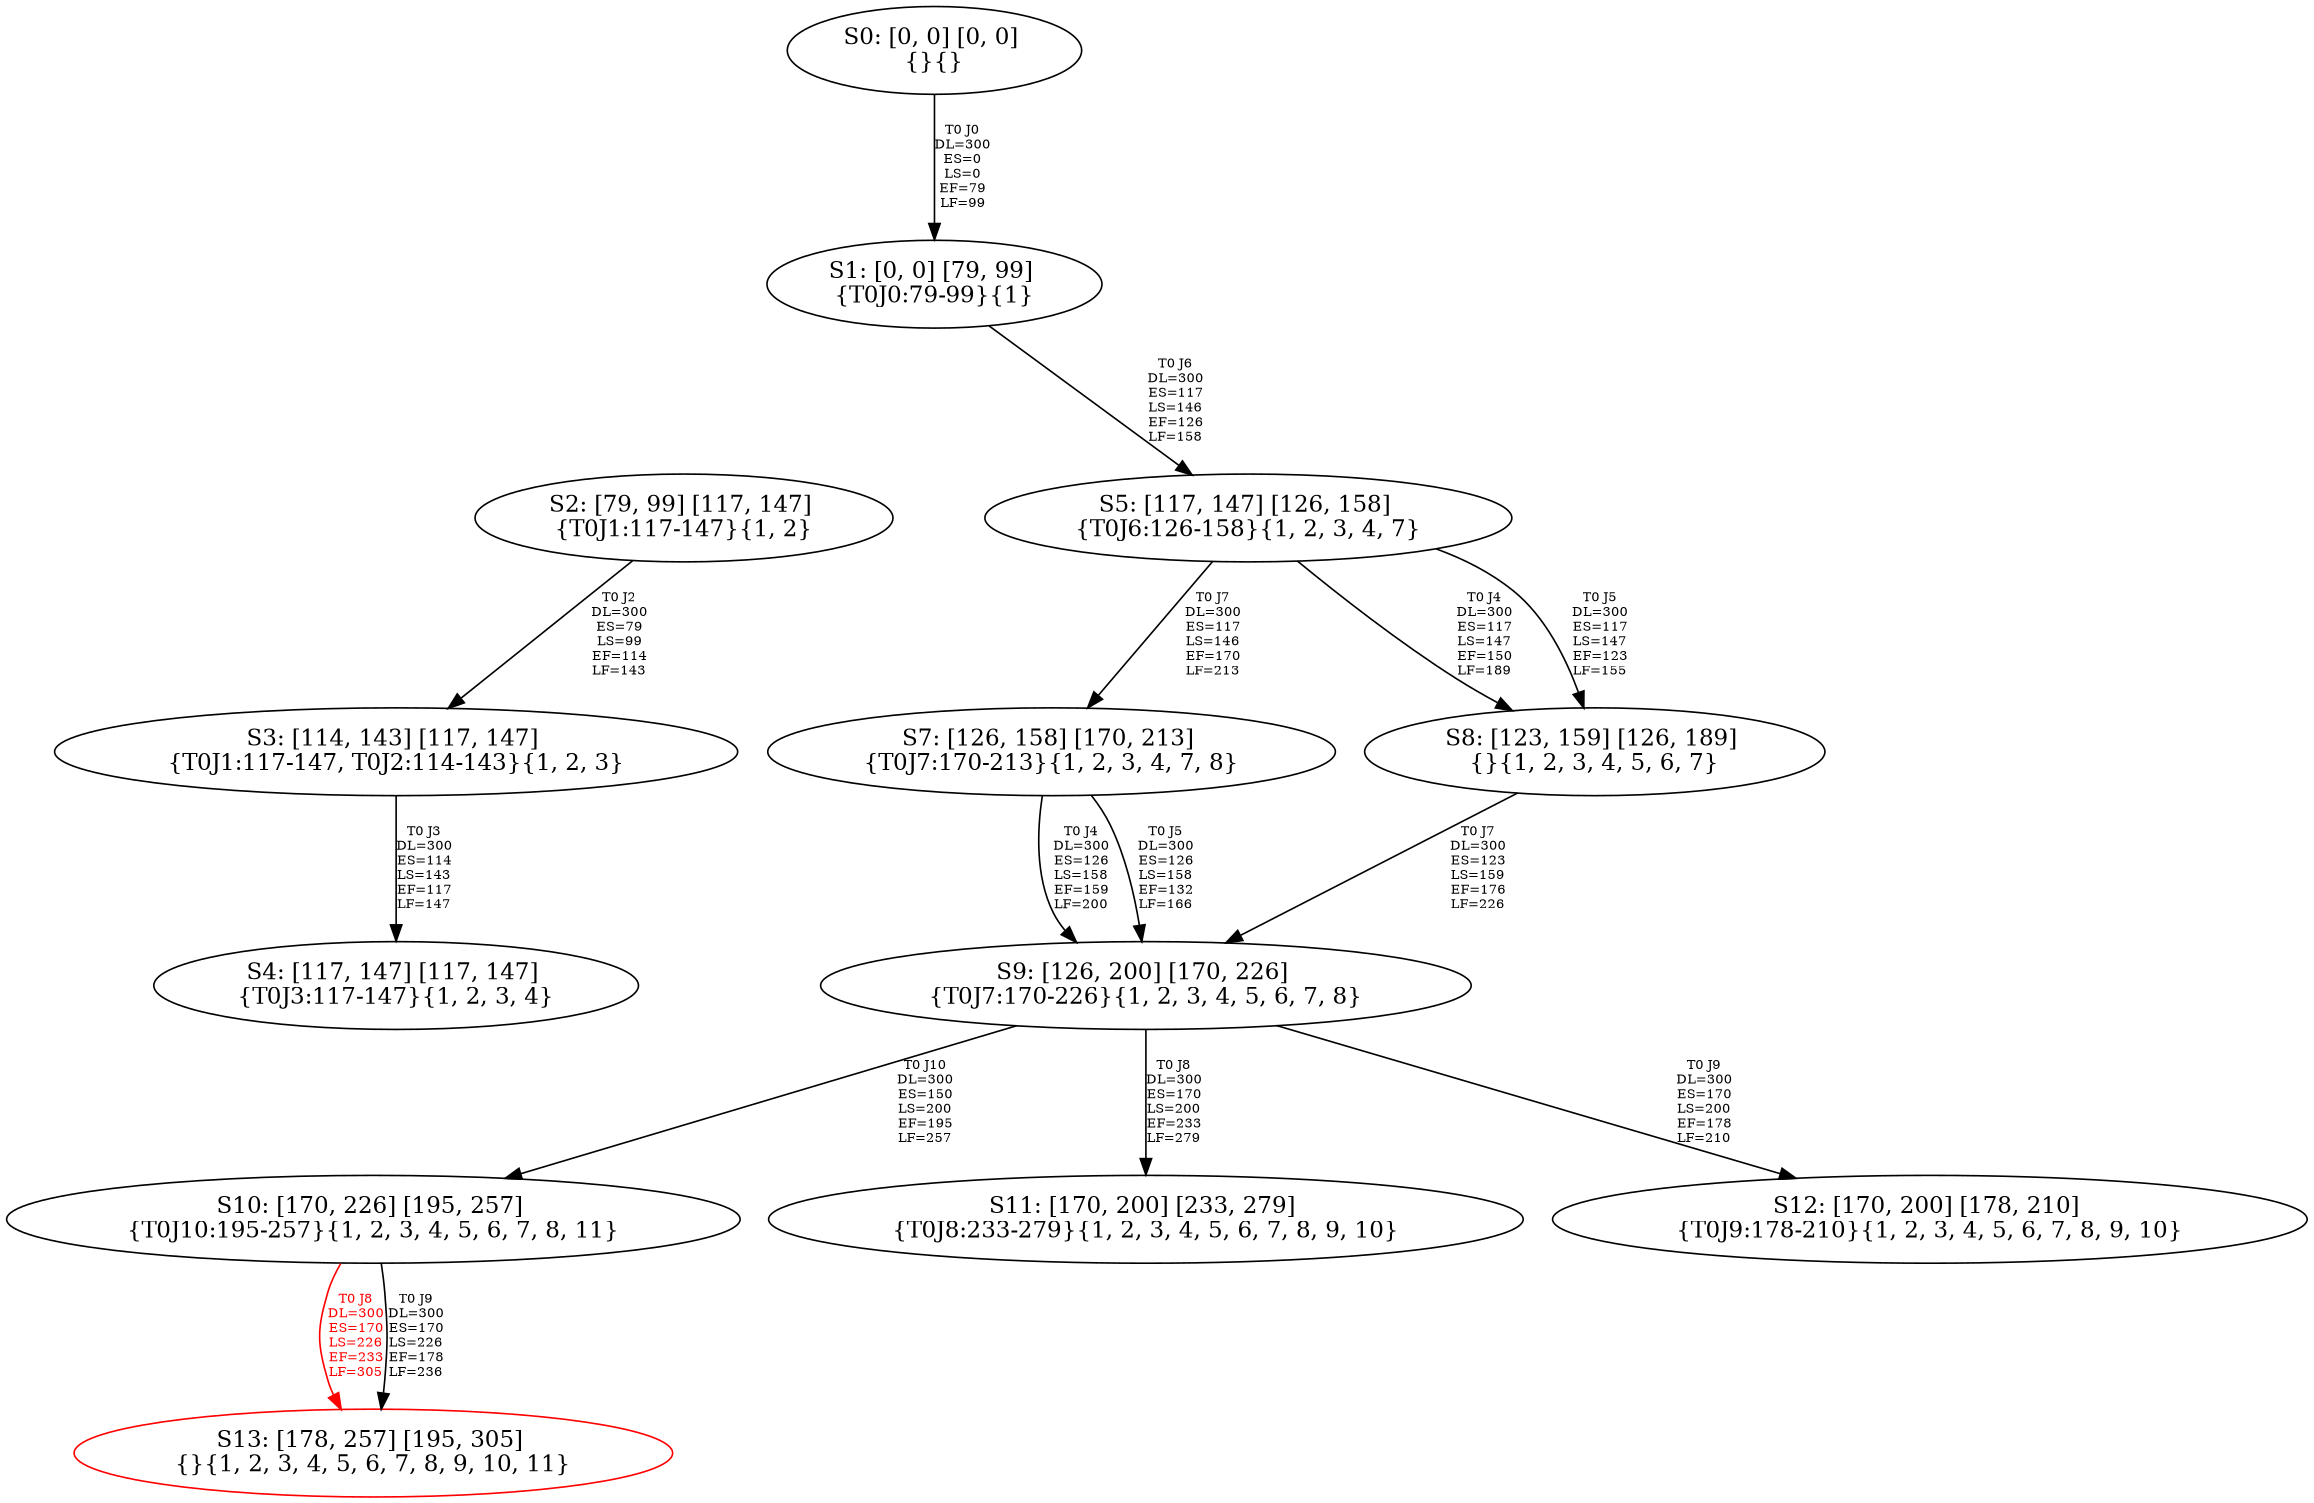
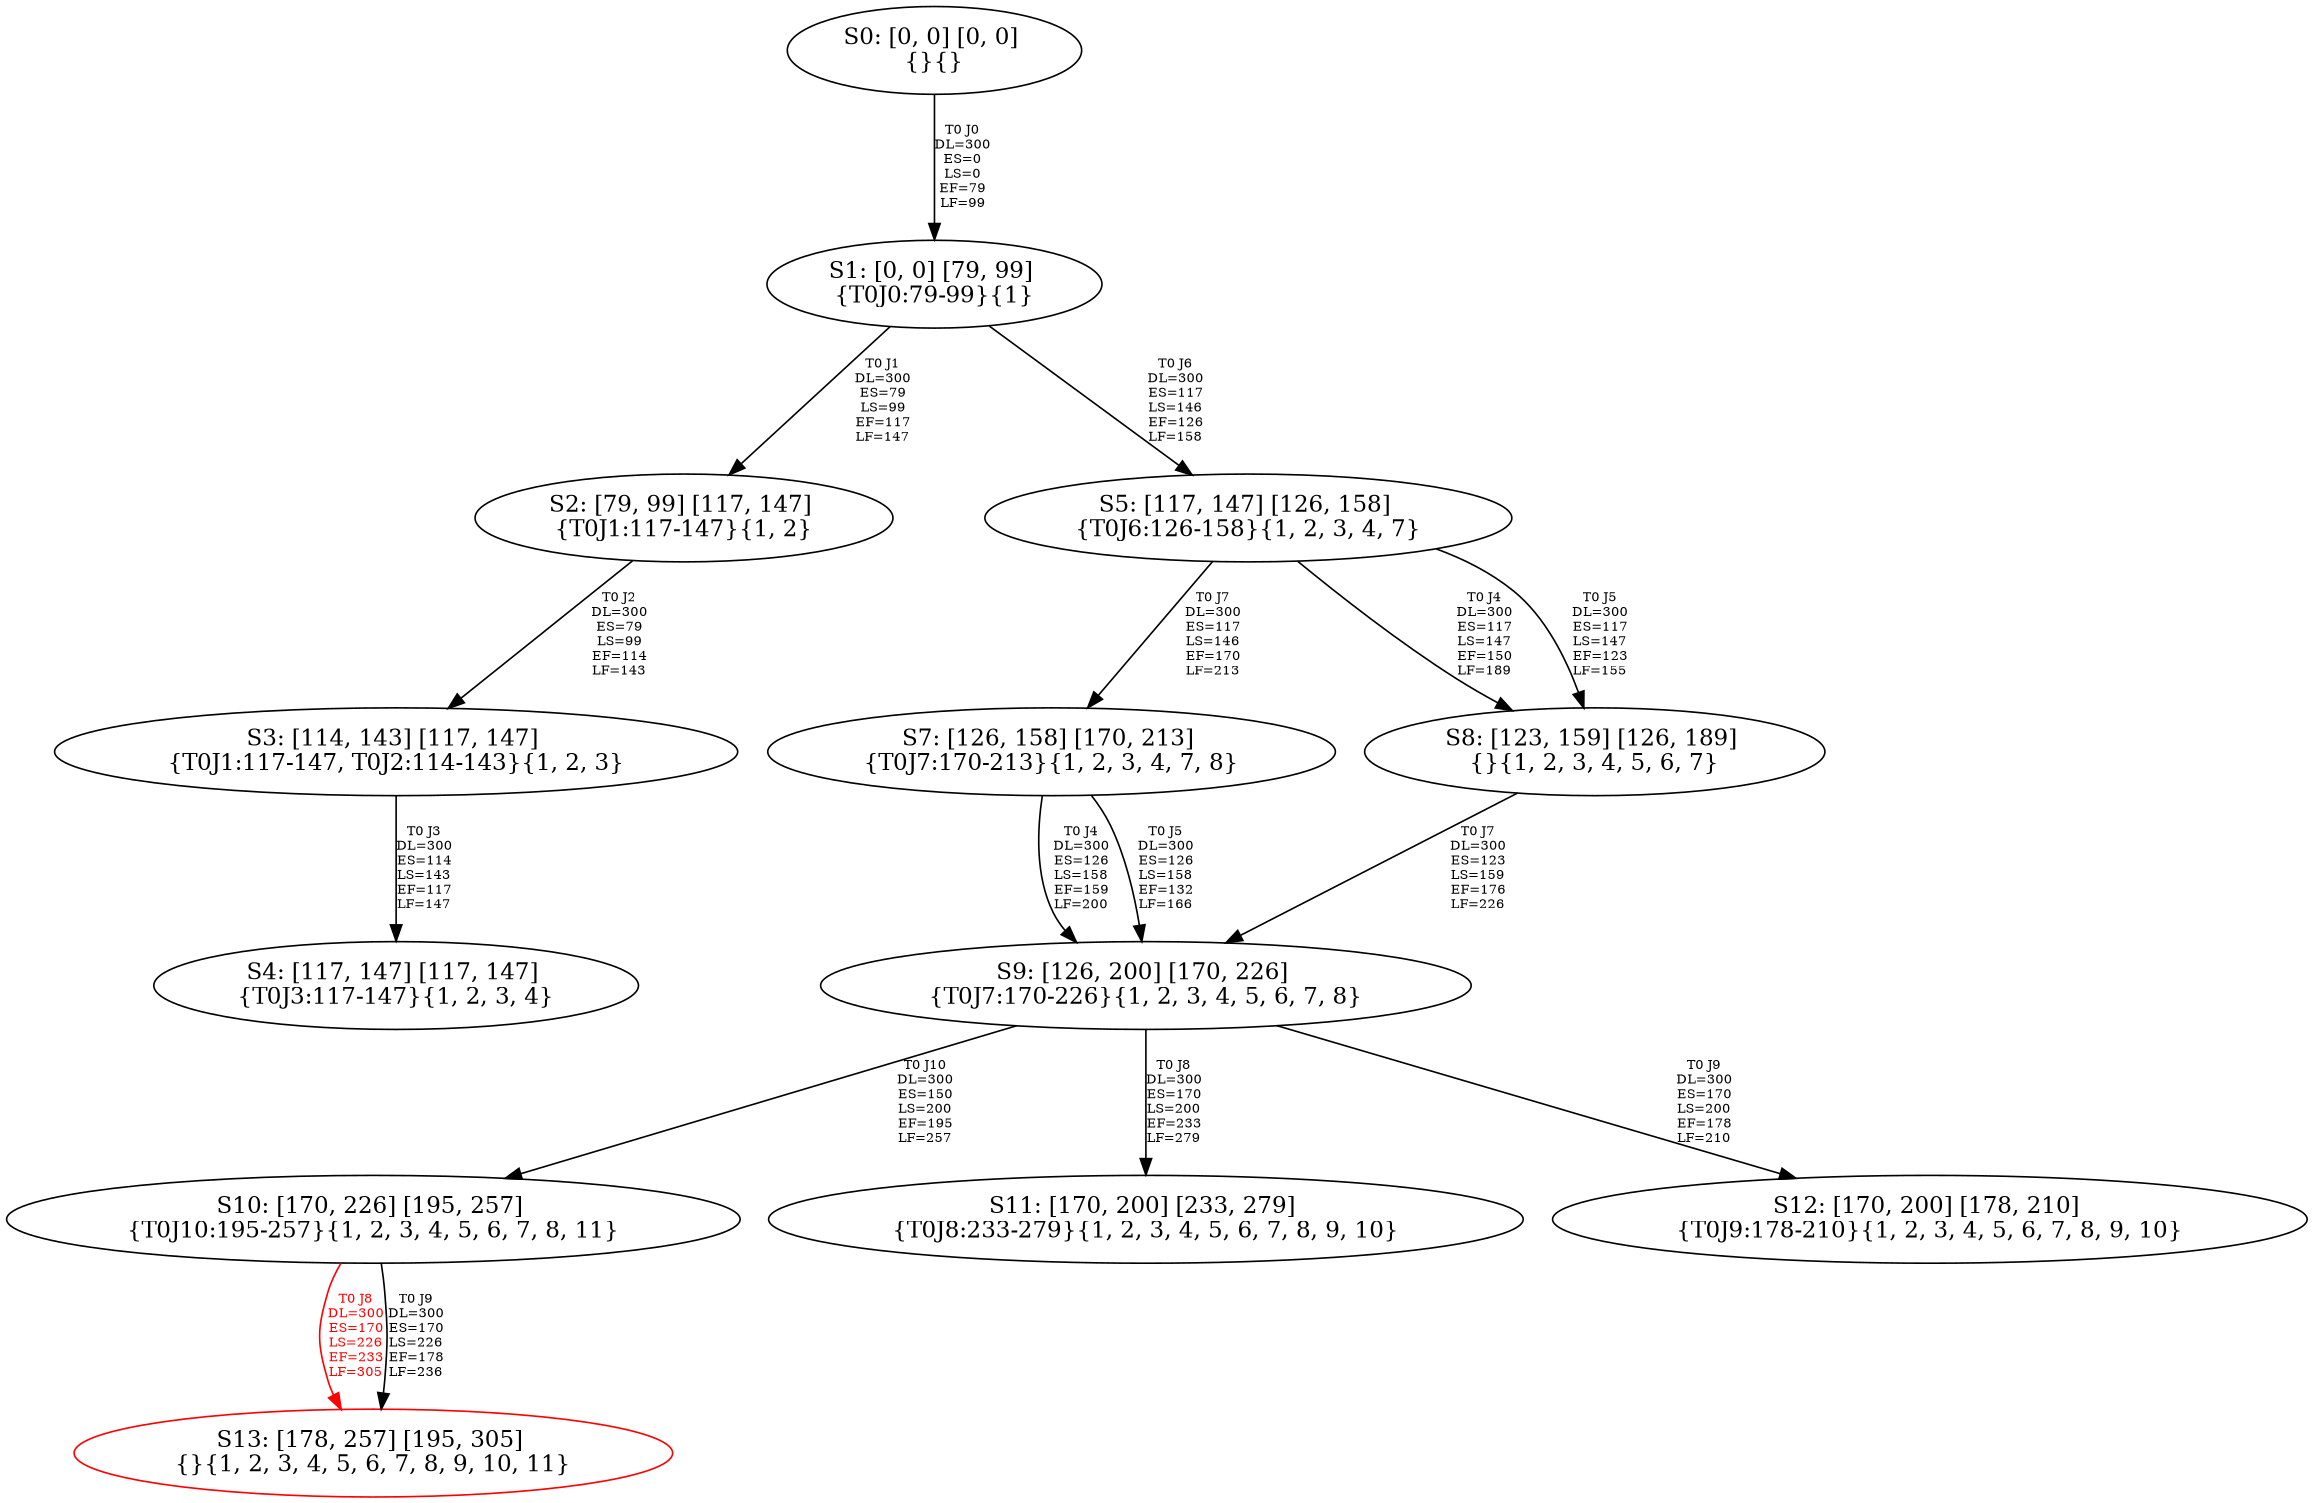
  digraph {
    edge [fontsize=8]
    n1 [label="S0: [0, 0] [0, 0] \n{}{}"]
    n2 [label="S1: [0, 0] [79, 99] \n{T0J0:79-99}{1}"]
    n3 [label="S2: [79, 99] [117, 147] \n{T0J1:117-147}{1, 2}"]
    n4 [label="S5: [117, 147] [126, 158] \n{T0J6:126-158}{1, 2, 3, 4, 7}"]
    n5 [label="S3: [114, 143] [117, 147] \n{T0J1:117-147, T0J2:114-143}{1, 2, 3}"]
    n6 [label="S4: [117, 147] [117, 147] \n{T0J3:117-147}{1, 2, 3, 4}"]
    n7 [label="S7: [126, 158] [170, 213] \n{T0J7:170-213}{1, 2, 3, 4, 7, 8}"]
    n8 [label="S8: [123, 159] [126, 189] \n{}{1, 2, 3, 4, 5, 6, 7}"]
    n9 [label="S9: [126, 200] [170, 226] \n{T0J7:170-226}{1, 2, 3, 4, 5, 6, 7, 8}"]
    n10 [label="S10: [170, 226] [195, 257] \n{T0J10:195-257}{1, 2, 3, 4, 5, 6, 7, 8, 11}"]
    n11 [label="S11: [170, 200] [233, 279] \n{T0J8:233-279}{1, 2, 3, 4, 5, 6, 7, 8, 9, 10}"]
    n12 [label="S12: [170, 200] [178, 210] \n{T0J9:178-210}{1, 2, 3, 4, 5, 6, 7, 8, 9, 10}"]
    n13 [color=Red label="S13: [178, 257] [195, 305] \n{}{1, 2, 3, 4, 5, 6, 7, 8, 9, 10, 11}"]
    n1 -> n2 [label="T0 J0\nDL=300\nES=0\nLS=0\nEF=79\nLF=99"]
+   n2 -> n3 [label="T0 J1\nDL=300\nES=79\nLS=99\nEF=117\nLF=147"]
    n2 -> n4 [label="T0 J6\nDL=300\nES=117\nLS=146\nEF=126\nLF=158"]
    n3 -> n5 [label="T0 J2\nDL=300\nES=79\nLS=99\nEF=114\nLF=143"]
    n4 -> n7 [label="T0 J7\nDL=300\nES=117\nLS=146\nEF=170\nLF=213"]
    n4 -> n8 [label="T0 J4\nDL=300\nES=117\nLS=147\nEF=150\nLF=189"]
    n4 -> n8 [label="T0 J5\nDL=300\nES=117\nLS=147\nEF=123\nLF=155"]
    n5 -> n6 [label="T0 J3\nDL=300\nES=114\nLS=143\nEF=117\nLF=147"]
    n7 -> n9 [label="T0 J4\nDL=300\nES=126\nLS=158\nEF=159\nLF=200"]
    n7 -> n9 [label="T0 J5\nDL=300\nES=126\nLS=158\nEF=132\nLF=166"]
    n8 -> n9 [label="T0 J7\nDL=300\nES=123\nLS=159\nEF=176\nLF=226"]
    n9 -> n10 [label="T0 J10\nDL=300\nES=150\nLS=200\nEF=195\nLF=257"]
    n9 -> n11 [label="T0 J8\nDL=300\nES=170\nLS=200\nEF=233\nLF=279"]
    n9 -> n12 [label="T0 J9\nDL=300\nES=170\nLS=200\nEF=178\nLF=210"]
    n10 -> n13 [color=Red fontcolor=Red label="T0 J8\nDL=300\nES=170\nLS=226\nEF=233\nLF=305"]
    n10 -> n13 [label="T0 J9\nDL=300\nES=170\nLS=226\nEF=178\nLF=236"]
  }
